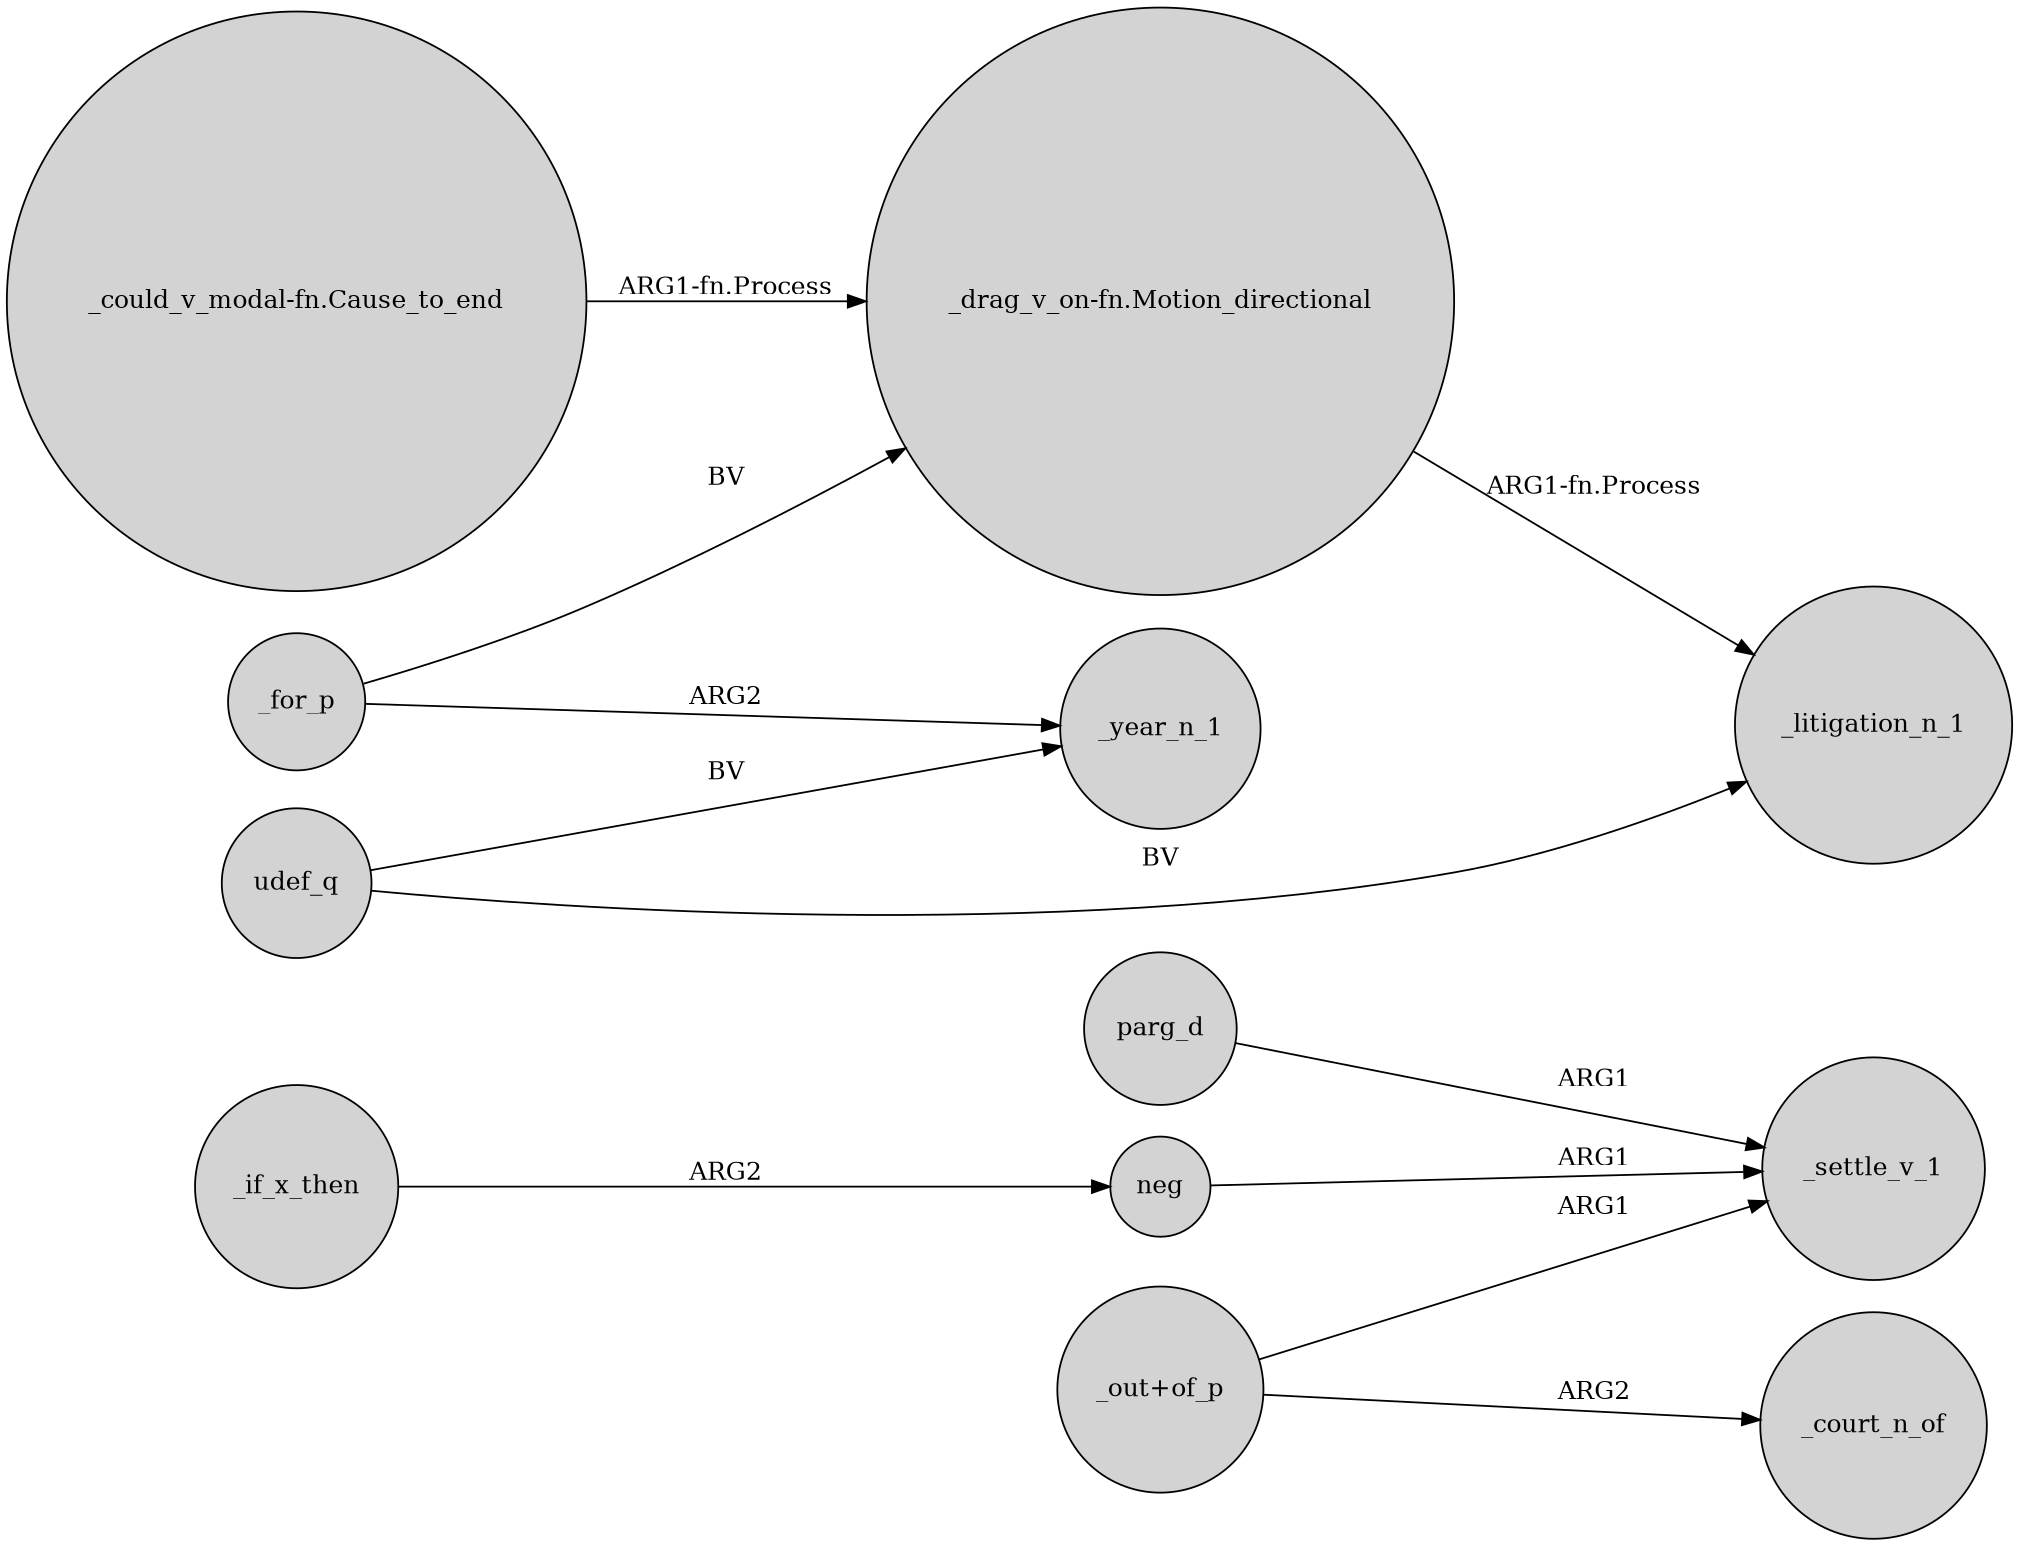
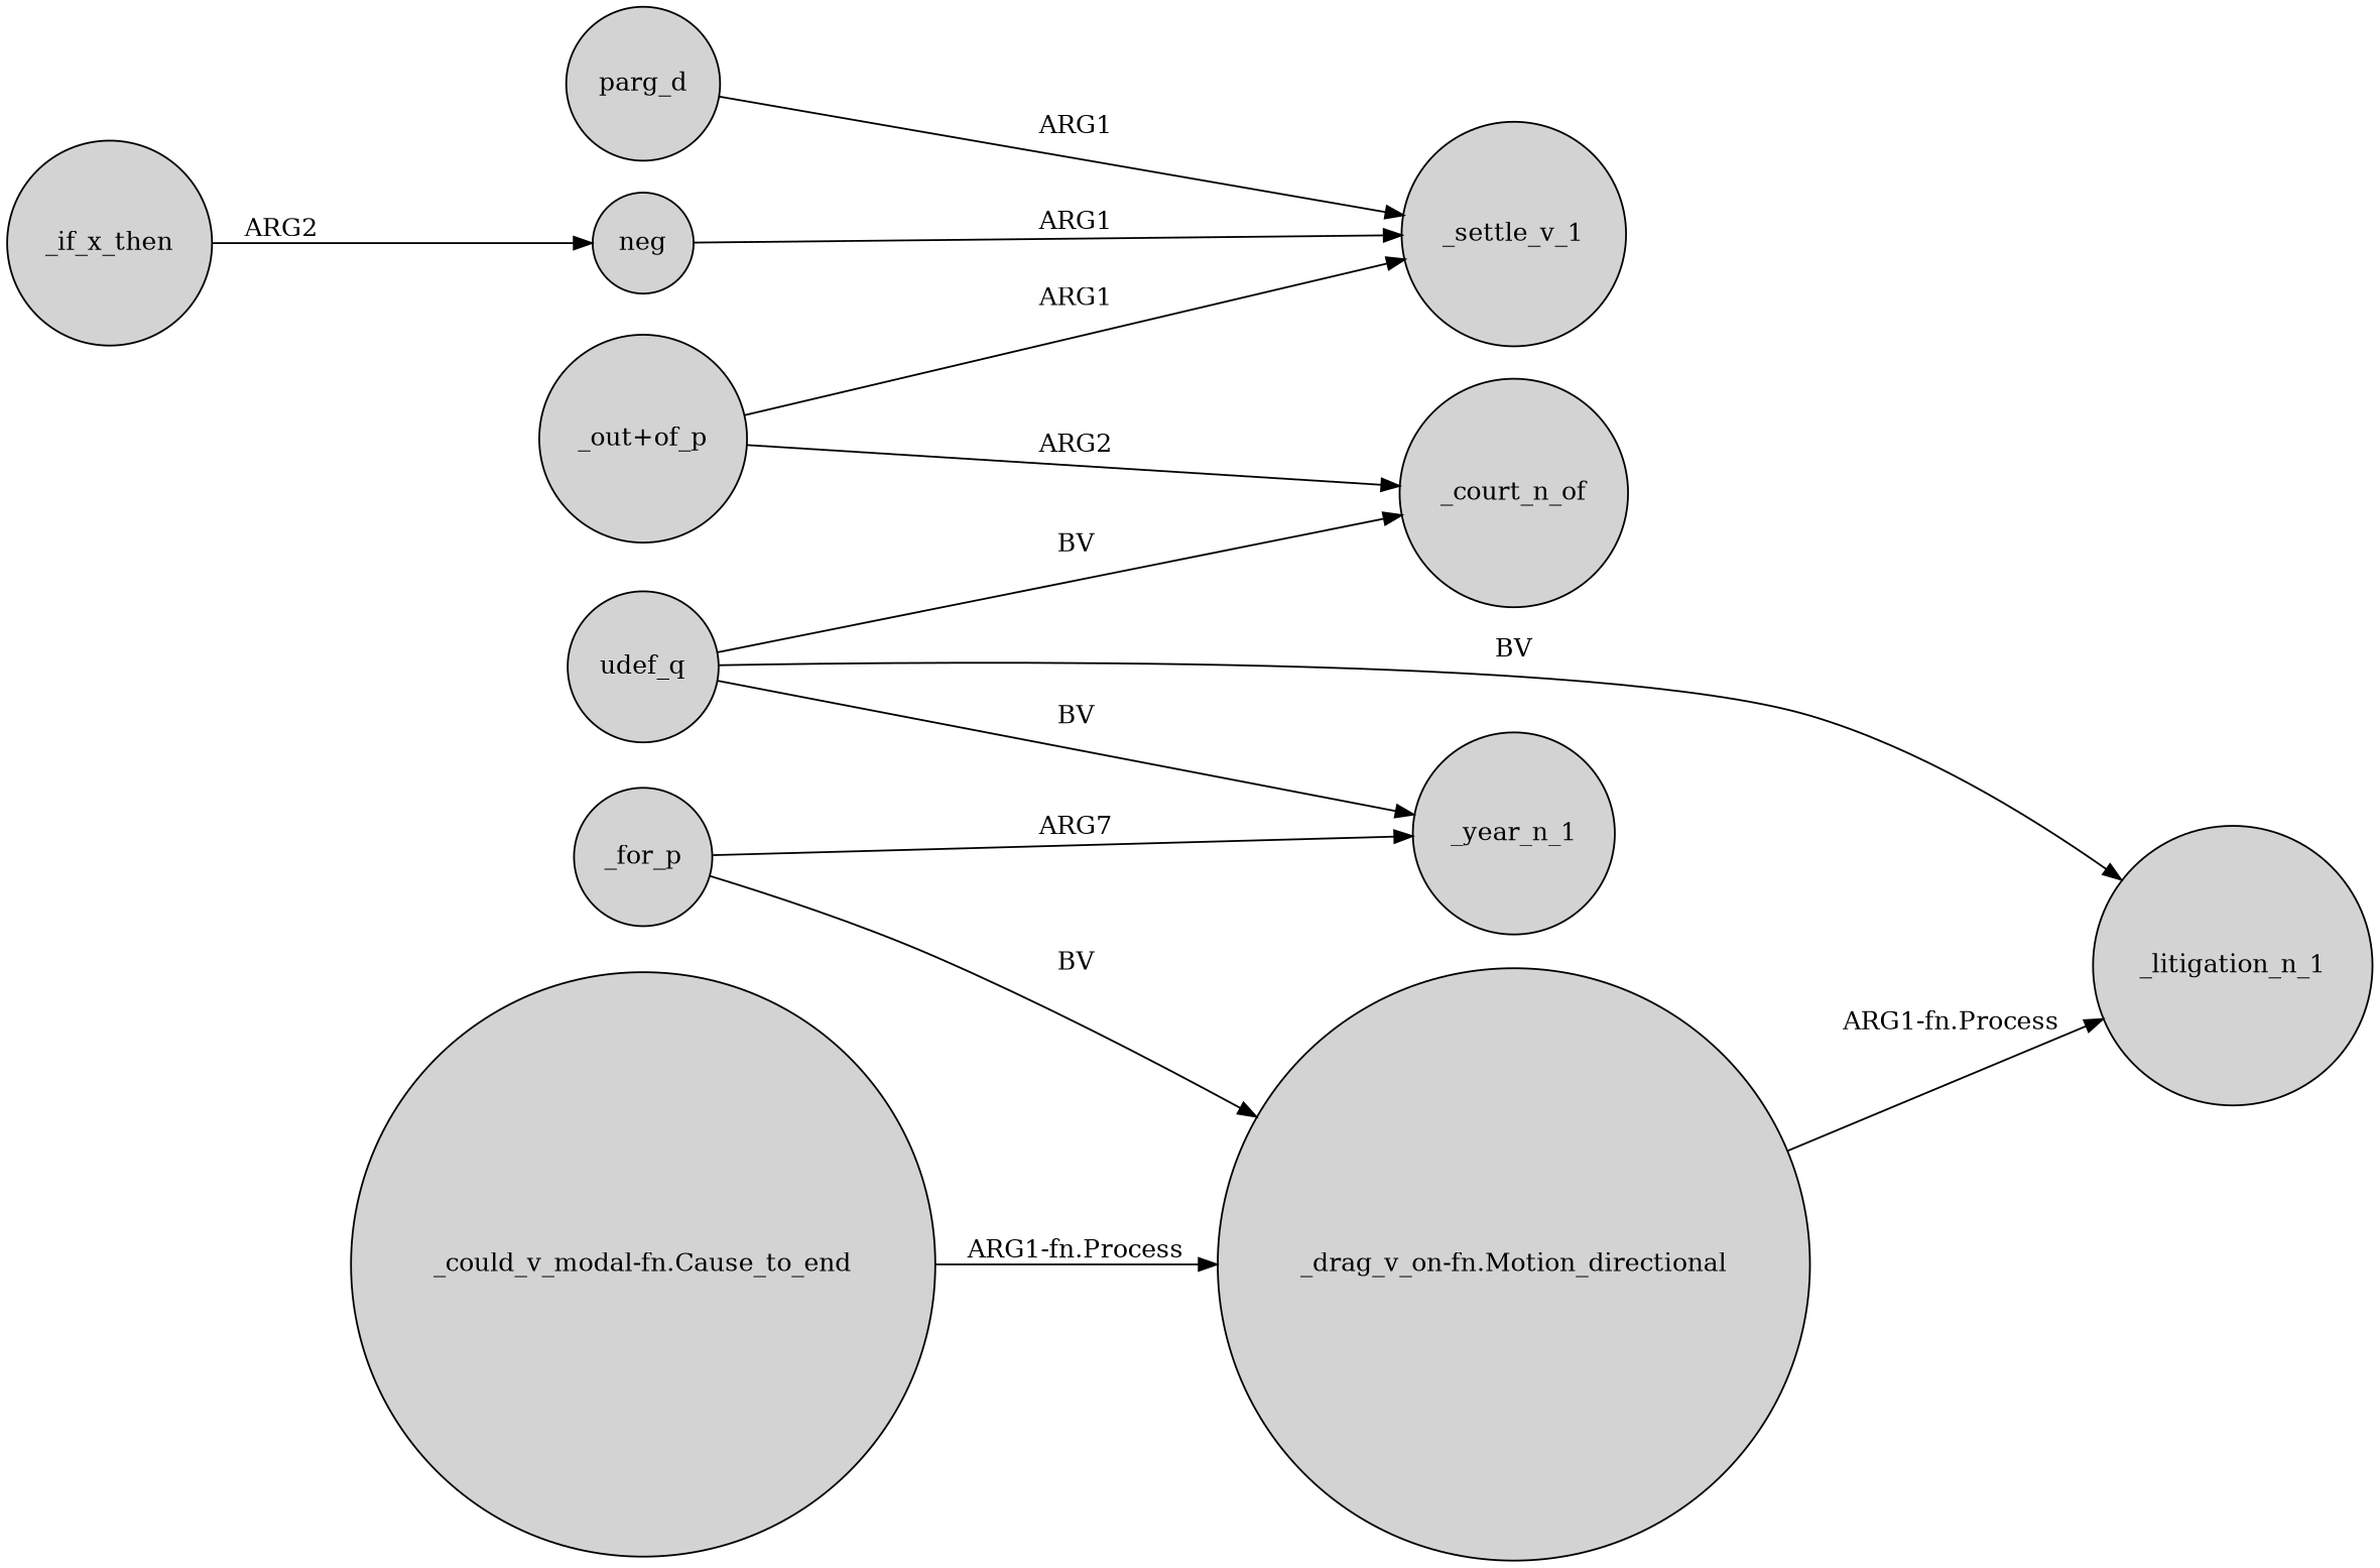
  digraph {
    rankdir=LR
    node [shape=circle style=filled]
    _if_x_then
    neg
    _settle_v_1
    "_could_v_modal-fn.Cause_to_end"
    "_drag_v_on-fn.Motion_directional"
    udef_q
    _year_n_1
    _litigation_n_1
    _court_n_of
    _for_p
    "_out+of_p"
    parg_d
    _if_x_then -> neg [label=ARG2]
    neg -> _settle_v_1 [label=ARG1]
    "_could_v_modal-fn.Cause_to_end" -> "_drag_v_on-fn.Motion_directional" [label="ARG1-fn.Process"]
    "_drag_v_on-fn.Motion_directional" -> _litigation_n_1 [label="ARG1-fn.Process"]
    udef_q -> _year_n_1 [label=BV]
    udef_q -> _litigation_n_1 [label=BV]
+   udef_q -> _court_n_of [label=BV]
    _for_p -> "_drag_v_on-fn.Motion_directional" [label=BV]
-   _for_p -> _year_n_1 [label=ARG2]
+   _for_p -> _year_n_1 [label=ARG7]
    "_out+of_p" -> _settle_v_1 [label=ARG1]
    "_out+of_p" -> _court_n_of [label=ARG2]
    parg_d -> _settle_v_1 [label=ARG1]
  }
